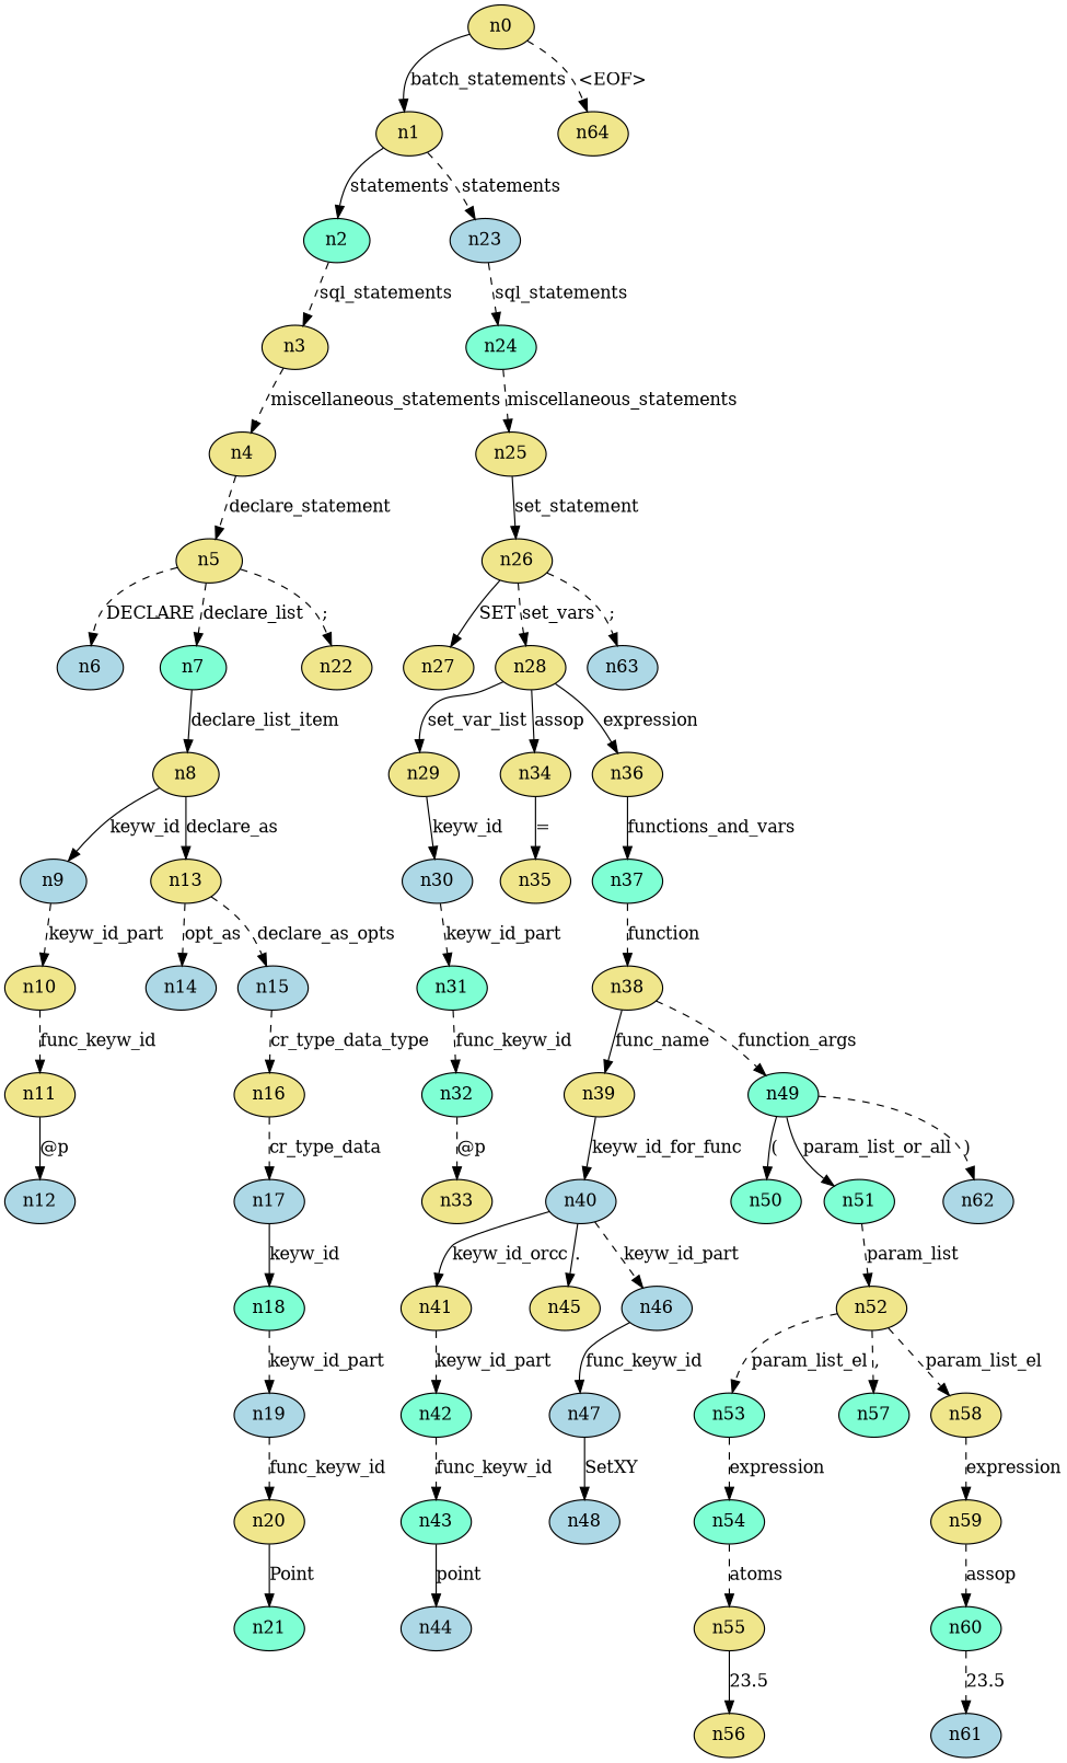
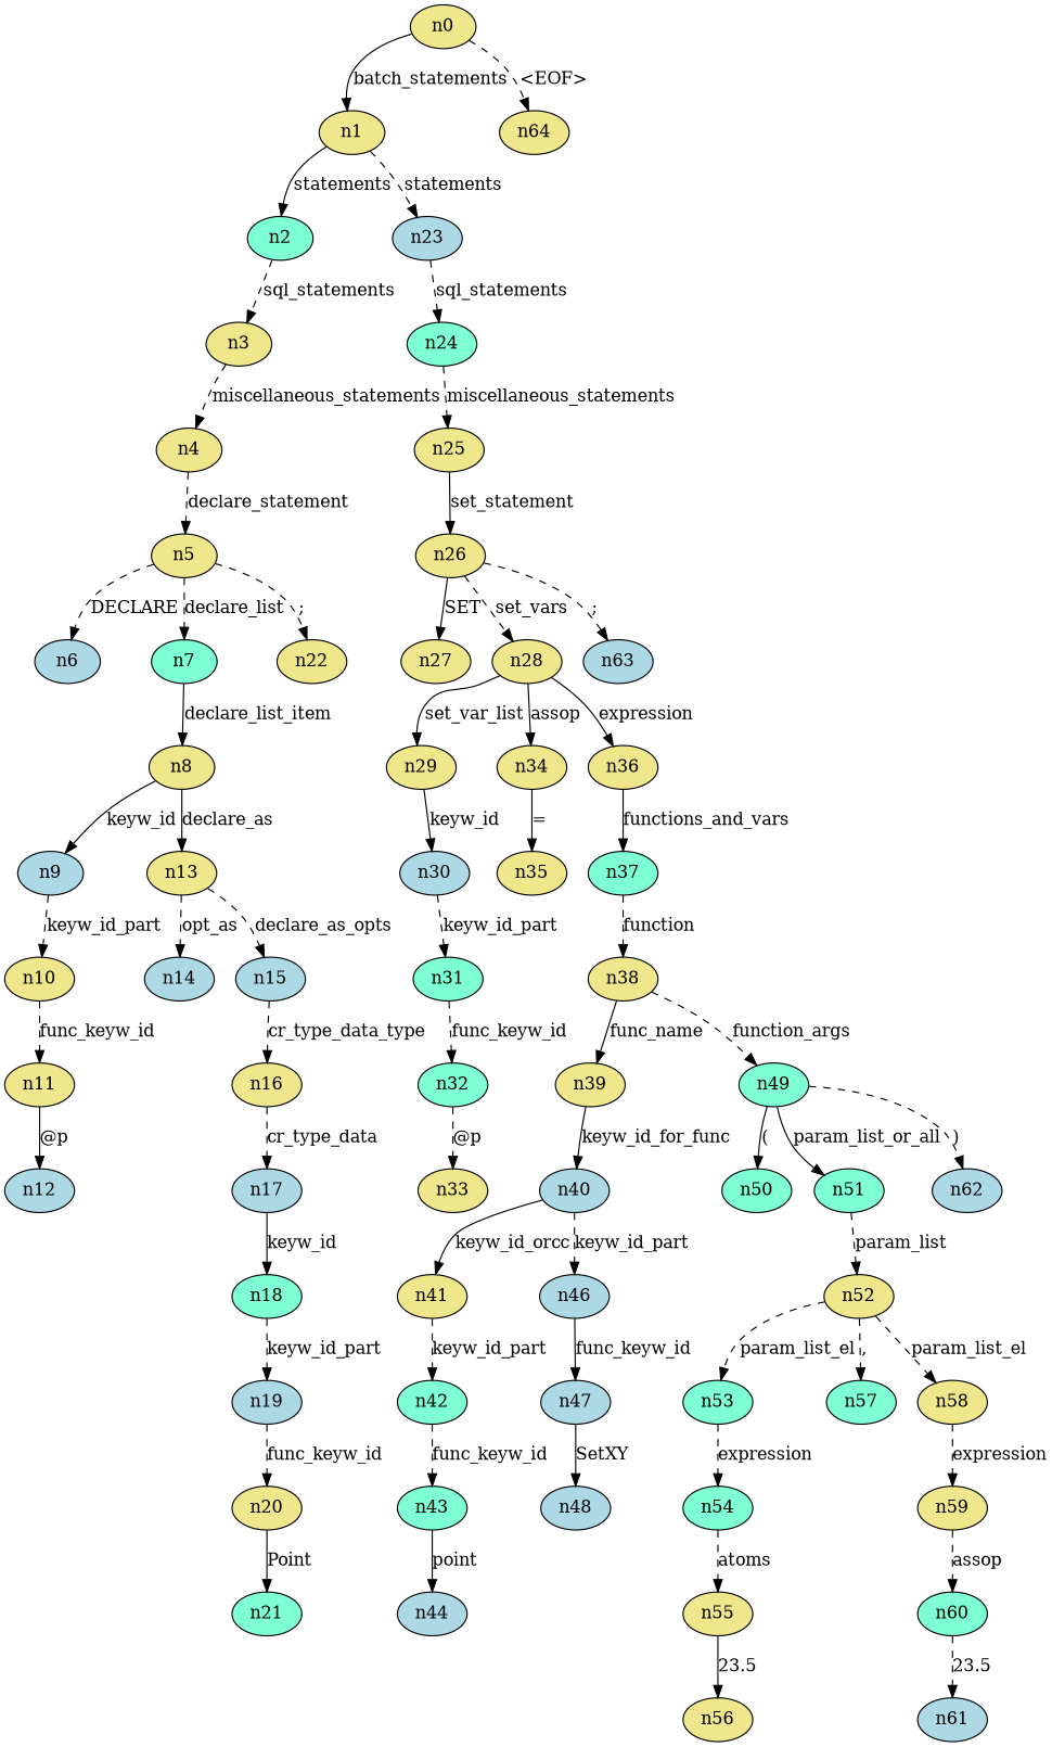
  digraph {
    node [fillcolor=khaki style=filled]
    edge [style=dashed]
    n0
    n1
    n64
    n2 [fillcolor=aquamarine]
    n23 [fillcolor=lightblue]
    n3
    n24 [fillcolor=aquamarine]
    n4
    n5
    n6 [fillcolor=lightblue]
    n7 [fillcolor=aquamarine]
    n22
    n8
    n9 [fillcolor=lightblue]
    n13
    n10
    n14 [fillcolor=lightblue]
    n15 [fillcolor=lightblue]
    n11
    n12 [fillcolor=lightblue]
    n16
    n17 [fillcolor=lightblue]
    n18 [fillcolor=aquamarine]
    n19 [fillcolor=lightblue]
    n20
    n21 [fillcolor=aquamarine]
    n25
    n26
    n27
    n28
    n63 [fillcolor=lightblue]
    n29
    n34
    n36
    n30 [fillcolor=lightblue]
    n35
    n37 [fillcolor=aquamarine]
    n31 [fillcolor=aquamarine]
    n32 [fillcolor=aquamarine]
    n33
    n38
    n39
    n49 [fillcolor=aquamarine]
    n40 [fillcolor=lightblue]
    n50 [fillcolor=aquamarine]
    n51 [fillcolor=aquamarine]
    n62 [fillcolor=lightblue]
    n41
-   n45
    n46 [fillcolor=lightblue]
    n42 [fillcolor=aquamarine]
    n47 [fillcolor=lightblue]
    n43 [fillcolor=aquamarine]
    n44 [fillcolor=lightblue]
    n48 [fillcolor=lightblue]
    n52
    n53 [fillcolor=aquamarine]
    n57 [fillcolor=aquamarine]
    n58
    n54 [fillcolor=aquamarine]
    n59
    n55
    n56
    n60 [fillcolor=aquamarine]
    n61 [fillcolor=lightblue]
    n0 -> n1 [label=batch_statements style=solid]
    n0 -> n64 [label="<EOF>"]
    n1 -> n2 [label=statements style=solid]
    n1 -> n23 [label=statements]
    n2 -> n3 [label=sql_statements]
    n23 -> n24 [label=sql_statements]
    n3 -> n4 [label=miscellaneous_statements]
    n24 -> n25 [label=miscellaneous_statements]
    n4 -> n5 [label=declare_statement]
    n5 -> n6 [label=DECLARE]
    n5 -> n7 [label=declare_list]
    n5 -> n22 [label=";"]
    n7 -> n8 [label=declare_list_item style=solid]
    n8 -> n9 [label=keyw_id style=solid]
    n8 -> n13 [label=declare_as style=solid]
    n9 -> n10 [label=keyw_id_part]
    n13 -> n14 [label=opt_as]
    n13 -> n15 [label=declare_as_opts]
    n10 -> n11 [label=func_keyw_id]
    n15 -> n16 [label=cr_type_data_type]
    n11 -> n12 [label="@p" style=solid]
    n16 -> n17 [label=cr_type_data]
    n17 -> n18 [label=keyw_id style=solid]
    n18 -> n19 [label=keyw_id_part]
    n19 -> n20 [label=func_keyw_id]
    n20 -> n21 [label=Point style=solid]
    n25 -> n26 [label=set_statement style=solid]
    n26 -> n27 [label=SET style=solid]
    n26 -> n28 [label=set_vars]
    n26 -> n63 [label=";"]
    n28 -> n29 [label=set_var_list style=solid]
    n28 -> n34 [label=assop style=solid]
    n28 -> n36 [label=expression style=solid]
    n29 -> n30 [label=keyw_id style=solid]
    n34 -> n35 [label="=" style=solid]
    n36 -> n37 [label=functions_and_vars style=solid]
    n30 -> n31 [label=keyw_id_part]
    n37 -> n38 [label=function]
    n31 -> n32 [label=func_keyw_id]
    n32 -> n33 [label="@p"]
    n38 -> n39 [label=func_name style=solid]
    n38 -> n49 [label=function_args]
    n39 -> n40 [label=keyw_id_for_func style=solid]
    n49 -> n50 [label="(" style=solid]
    n49 -> n51 [label=param_list_or_all style=solid]
    n49 -> n62 [label=")"]
    n40 -> n41 [label=keyw_id_orcc style=solid]
-   n40 -> n45 [label="." style=solid]
    n40 -> n46 [label=keyw_id_part]
    n51 -> n52 [label=param_list]
    n41 -> n42 [label=keyw_id_part]
    n46 -> n47 [label=func_keyw_id style=solid]
    n42 -> n43 [label=func_keyw_id]
    n47 -> n48 [label=SetXY style=solid]
    n43 -> n44 [label=point style=solid]
    n52 -> n53 [label=param_list_el]
    n52 -> n57 [label=","]
    n52 -> n58 [label=param_list_el]
    n53 -> n54 [label=expression]
    n58 -> n59 [label=expression]
    n54 -> n55 [label=atoms]
    n59 -> n60 [label=assop]
    n55 -> n56 [label=23.5 style=solid]
    n60 -> n61 [label=23.5]
  }
